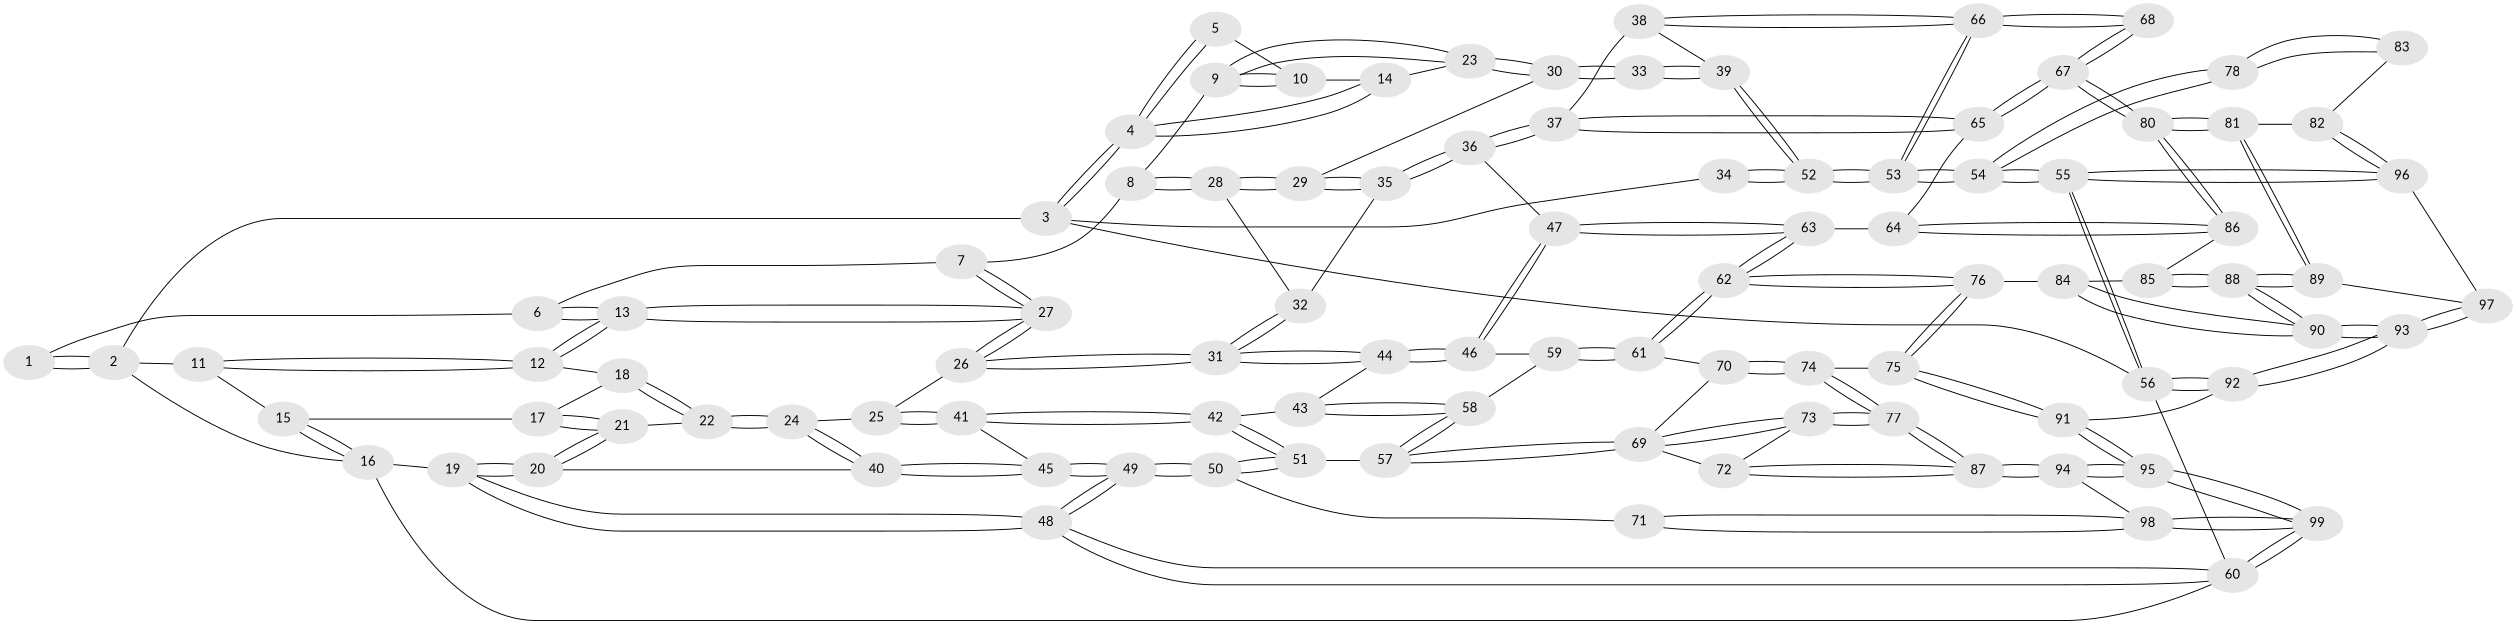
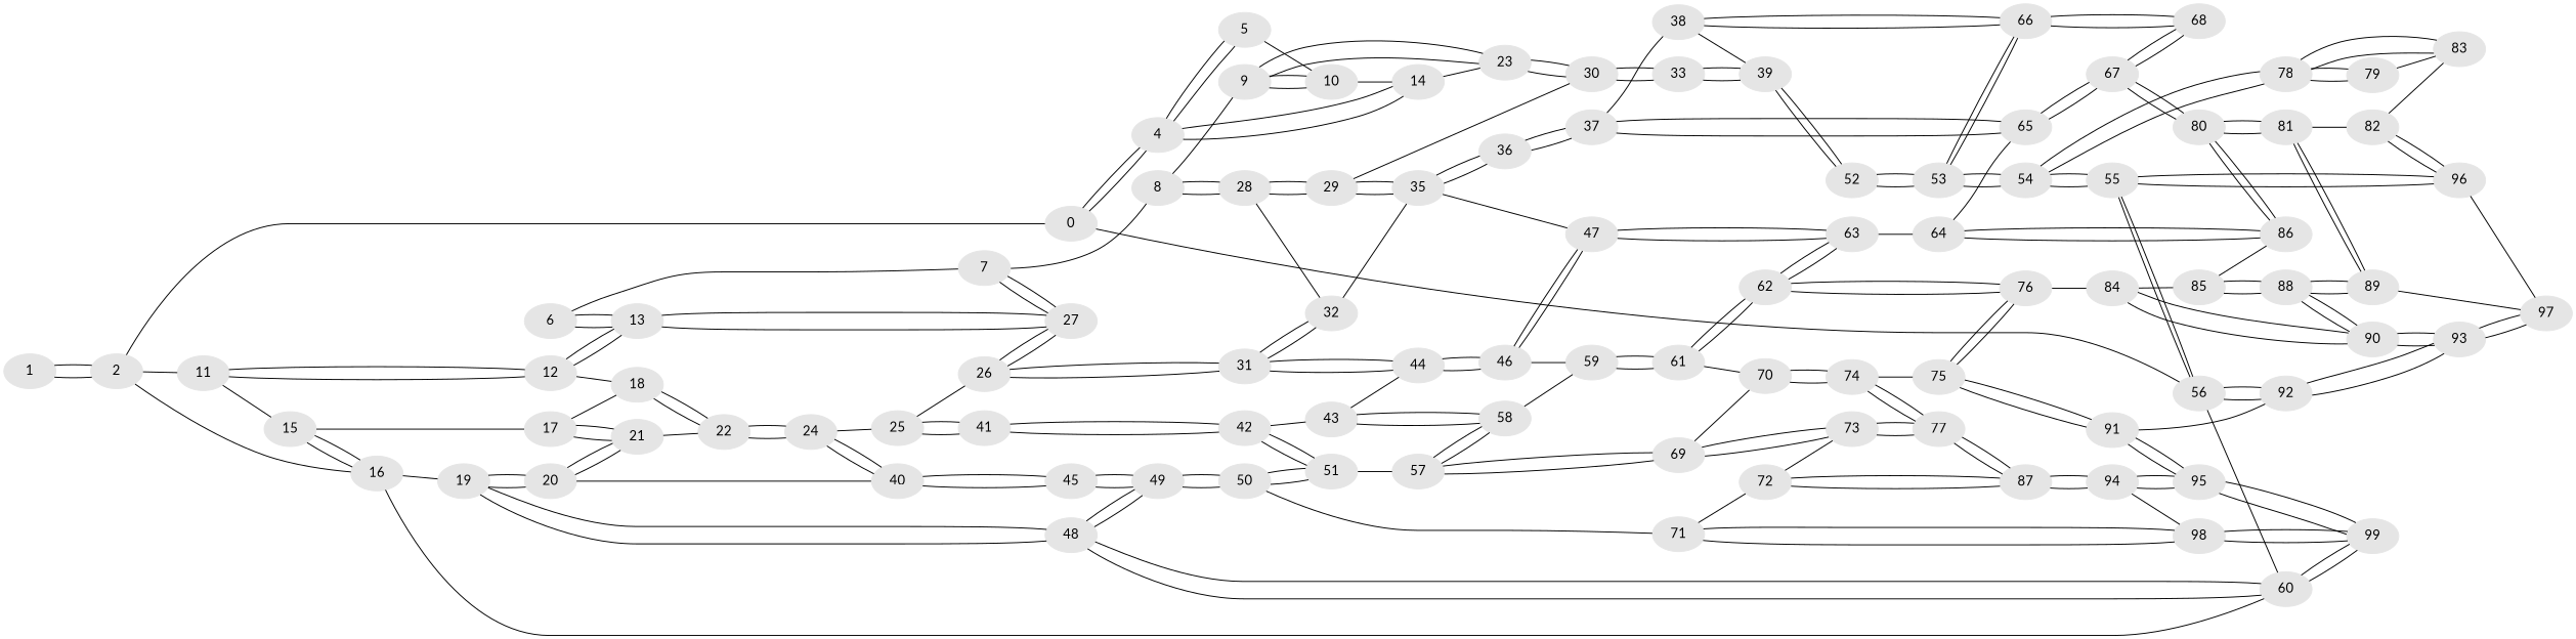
  graph {
    fontname=Lato
    rankdir=LR
    node [color=gray90 fontname=Lato style=filled]
    edge [fontname=Lato]
    1
    2
    6
-   3
+   3 [label=0]
    11
    16
    7
    13
    4
-   34
    56
    12
    15
    19
    60
    5
    14
    52
    92
    10
    23
    8
    27
    9
    28
    29
    32
    30
    18
    17
    22
    21
    20
    48
    99
    24
    40
    49
    45
    25
    33
    26
    41
    31
    42
    44
    35
    36
    39
    46
    53
    37
    47
    38
    65
    63
    66
    67
    68
    43
    51
    58
    57
    59
    50
    61
    64
    71
    72
    98
    69
    54
    55
    78
    96
+   79
    83
    97
    93
    70
    73
    62
    76
    74
    84
    86
    80
    81
    77
    75
    87
    94
    91
    95
    85
    90
    82
    89
    88
    1 -- 2
    1 -- 2
-   1 -- 6
    2 -- 3
    2 -- 11
    2 -- 16
    6 -- 7
    6 -- 13
    6 -- 13
    3 -- 4
    3 -- 4
-   3 -- 34
    3 -- 56
    11 -- 12
    11 -- 12
    11 -- 15
    16 -- 19
    16 -- 60
    7 -- 8
    7 -- 27
    7 -- 27
    13 -- 27
    13 -- 27
    4 -- 5
    4 -- 5
    4 -- 14
    4 -- 14
-   34 -- 52
-   34 -- 52
    56 -- 60
    56 -- 92
    56 -- 92
    12 -- 13
    12 -- 13
    12 -- 18
    15 -- 16
    15 -- 16
    15 -- 17
    19 -- 20
    19 -- 20
    19 -- 48
    19 -- 48
    60 -- 99
    60 -- 99
    5 -- 10
    14 -- 23
    52 -- 53
    52 -- 53
    92 -- 93
    92 -- 93
    10 -- 14
    23 -- 30
    23 -- 30
    8 -- 9
    8 -- 28
    8 -- 28
    9 -- 10
    9 -- 10
    9 -- 23
    9 -- 23
    28 -- 29
    28 -- 29
    28 -- 32
    29 -- 30
    29 -- 35
    29 -- 35
    32 -- 35
    30 -- 33
    30 -- 33
    18 -- 22
    18 -- 22
    17 -- 18
    17 -- 21
    17 -- 21
    22 -- 24
    22 -- 24
    21 -- 22
    20 -- 21
    20 -- 21
    20 -- 40
    48 -- 60
    48 -- 60
    48 -- 49
    48 -- 49
    24 -- 40
    24 -- 40
    24 -- 25
    40 -- 45
    40 -- 45
    49 -- 50
    49 -- 50
    45 -- 49
    45 -- 49
    25 -- 26
    25 -- 41
    25 -- 41
    33 -- 39
    33 -- 39
    26 -- 27
    26 -- 27
    26 -- 31
    26 -- 31
-   41 -- 45
    41 -- 42
    41 -- 42
    31 -- 32
    31 -- 32
    31 -- 44
    31 -- 44
    42 -- 43
    42 -- 51
    42 -- 51
    44 -- 46
    44 -- 46
    35 -- 36
    35 -- 36
    36 -- 37
    36 -- 37
-   36 -- 47
+   35 -- 47
    39 -- 52
    39 -- 52
    46 -- 47
    46 -- 47
    46 -- 59
    53 -- 66
    53 -- 66
    53 -- 54
    53 -- 54
    37 -- 38
    37 -- 65
    37 -- 65
    47 -- 63
    47 -- 63
    38 -- 39
    38 -- 66
    38 -- 66
    65 -- 67
    65 -- 67
    63 -- 64
    66 -- 68
    66 -- 68
    67 -- 68
    67 -- 68
    67 -- 80
    67 -- 80
    43 -- 44
    43 -- 58
    43 -- 58
    51 -- 57
    58 -- 59
    57 -- 58
    57 -- 58
    57 -- 69
    57 -- 69
    59 -- 61
    59 -- 61
    50 -- 51
    50 -- 51
    50 -- 71
    61 -- 70
    61 -- 62
    61 -- 62
    64 -- 65
    64 -- 86
    64 -- 86
-   69 -- 72
+   71 -- 72
    71 -- 98
    71 -- 98
    72 -- 73
    72 -- 87
    72 -- 87
    98 -- 99
    98 -- 99
    69 -- 70
    69 -- 73
    69 -- 73
    54 -- 55
    54 -- 55
    54 -- 78
    54 -- 78
    55 -- 56
    55 -- 56
    55 -- 96
    55 -- 96
+   78 -- 79
+   78 -- 79
    78 -- 83
    78 -- 83
    96 -- 97
+   79 -- 83
    93 -- 97
    93 -- 97
    70 -- 74
    70 -- 74
    73 -- 77
    73 -- 77
    62 -- 63
    62 -- 63
    62 -- 76
    62 -- 76
    76 -- 84
    74 -- 77
    74 -- 77
    74 -- 75
    84 -- 85
    84 -- 90
    84 -- 90
    80 -- 86
    80 -- 86
    80 -- 81
    80 -- 81
    81 -- 82
    81 -- 89
    81 -- 89
    77 -- 87
    77 -- 87
    75 -- 76
    75 -- 76
    75 -- 91
    75 -- 91
    87 -- 94
    87 -- 94
    94 -- 98
    94 -- 95
    94 -- 95
    91 -- 92
    91 -- 95
    91 -- 95
    95 -- 99
    95 -- 99
    85 -- 86
    85 -- 88
    85 -- 88
    90 -- 93
    90 -- 93
    82 -- 96
    82 -- 96
    82 -- 83
    89 -- 97
    88 -- 90
    88 -- 90
    88 -- 89
    88 -- 89
  }
